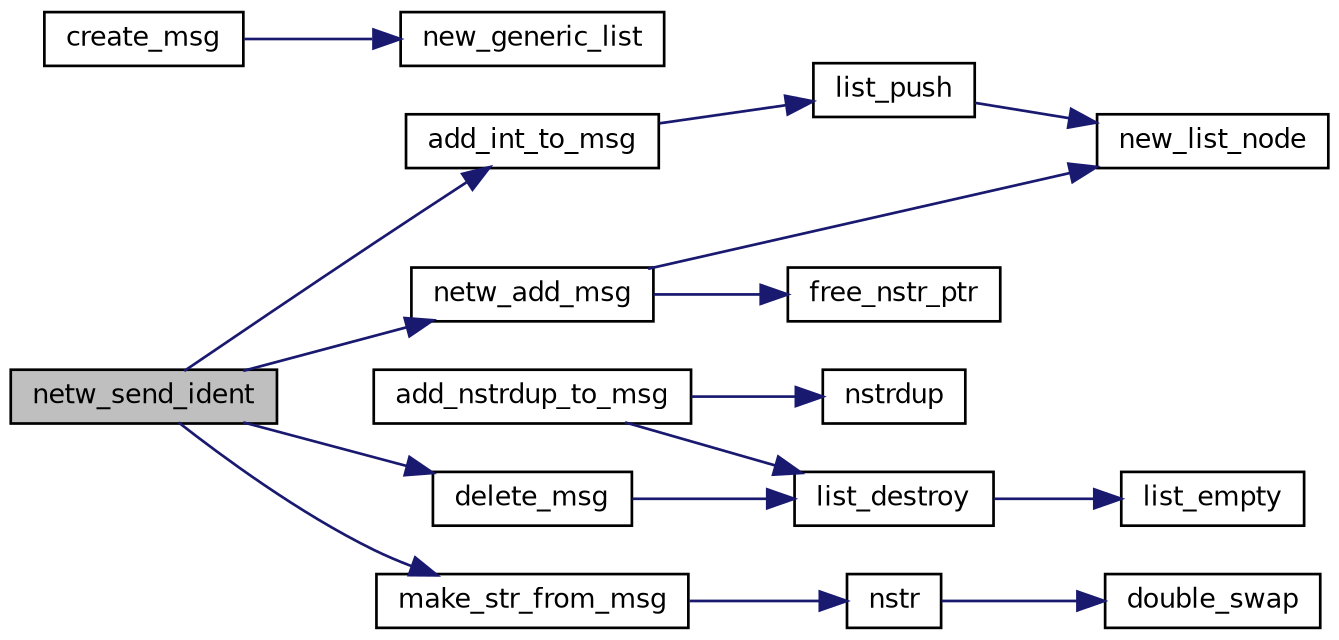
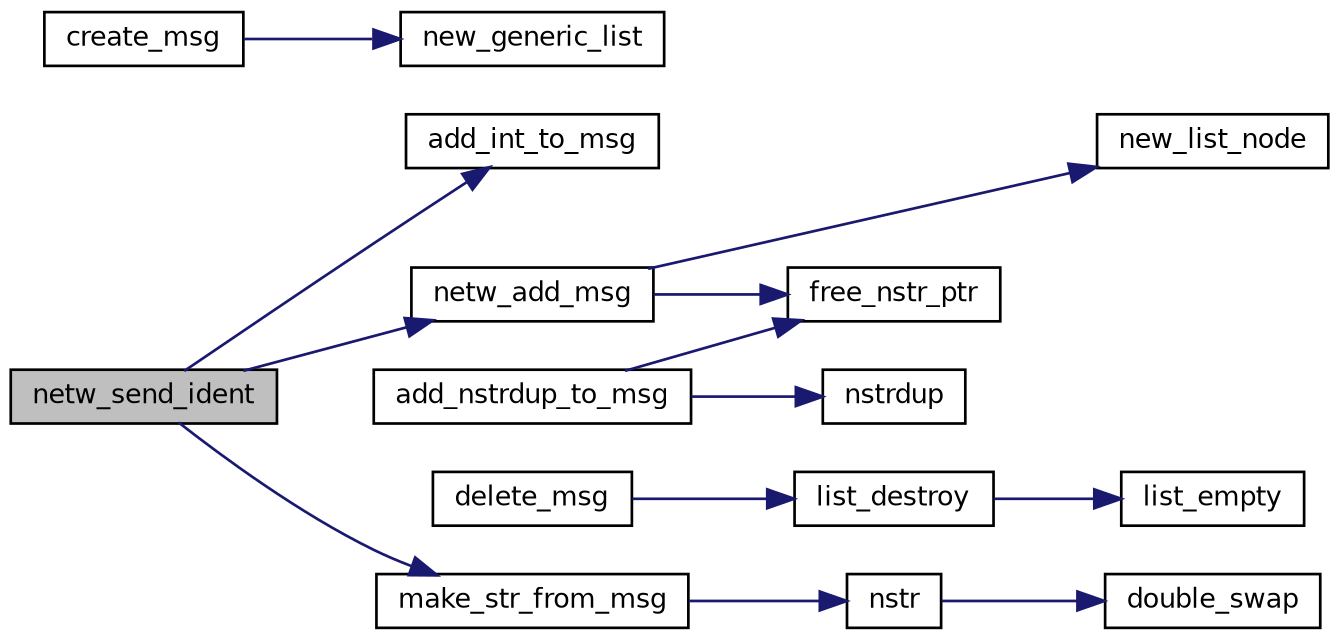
  digraph {
    rankdir=LR
    node [color=black fillcolor=white fontname=Helvetica fontsize=10 shape=record style=filled]
    edge [color=midnightblue fontname=Helvetica fontsize=10 labelfontname=Helvetica labelfontsize=10 style=solid]
    n1 [fillcolor=grey75 fontcolor=black height=0.2 label=netw_send_ident width=0.4]
    n2 [height=0.2 label=add_int_to_msg width=0.4]
    n3 [height=0.2 label=delete_msg width=0.4]
    n4 [height=0.2 label=make_str_from_msg width=0.4]
    n5 [height=0.2 label=netw_add_msg width=0.4]
-   n6 [height=0.2 label=list_push width=0.4]
    n7 [height=0.2 label=add_nstrdup_to_msg width=0.4]
    n8 [height=0.2 label=free_nstr_ptr width=0.4]
    n9 [height=0.2 label=nstrdup width=0.4]
    n10 [height=0.2 label=create_msg width=0.4]
    n11 [height=0.2 label=new_generic_list width=0.4]
    n12 [height=0.2 label=list_destroy width=0.4]
    n13 [height=0.2 label=nstr width=0.4]
    n14 [height=0.2 label=new_list_node width=0.4]
    n15 [height=0.2 label=list_empty width=0.4]
    n16 [height=0.2 label=double_swap width=0.4]
    n1 -> n2
-   n1 -> n3
    n1 -> n4
    n1 -> n5
-   n2 -> n6
    n3 -> n12
    n4 -> n13
    n5 -> n8
    n5 -> n14
-   n6 -> n14
-   n7 -> n12
+   n7 -> n8
    n7 -> n9
    n10 -> n11
    n12 -> n15
    n13 -> n16
  }
